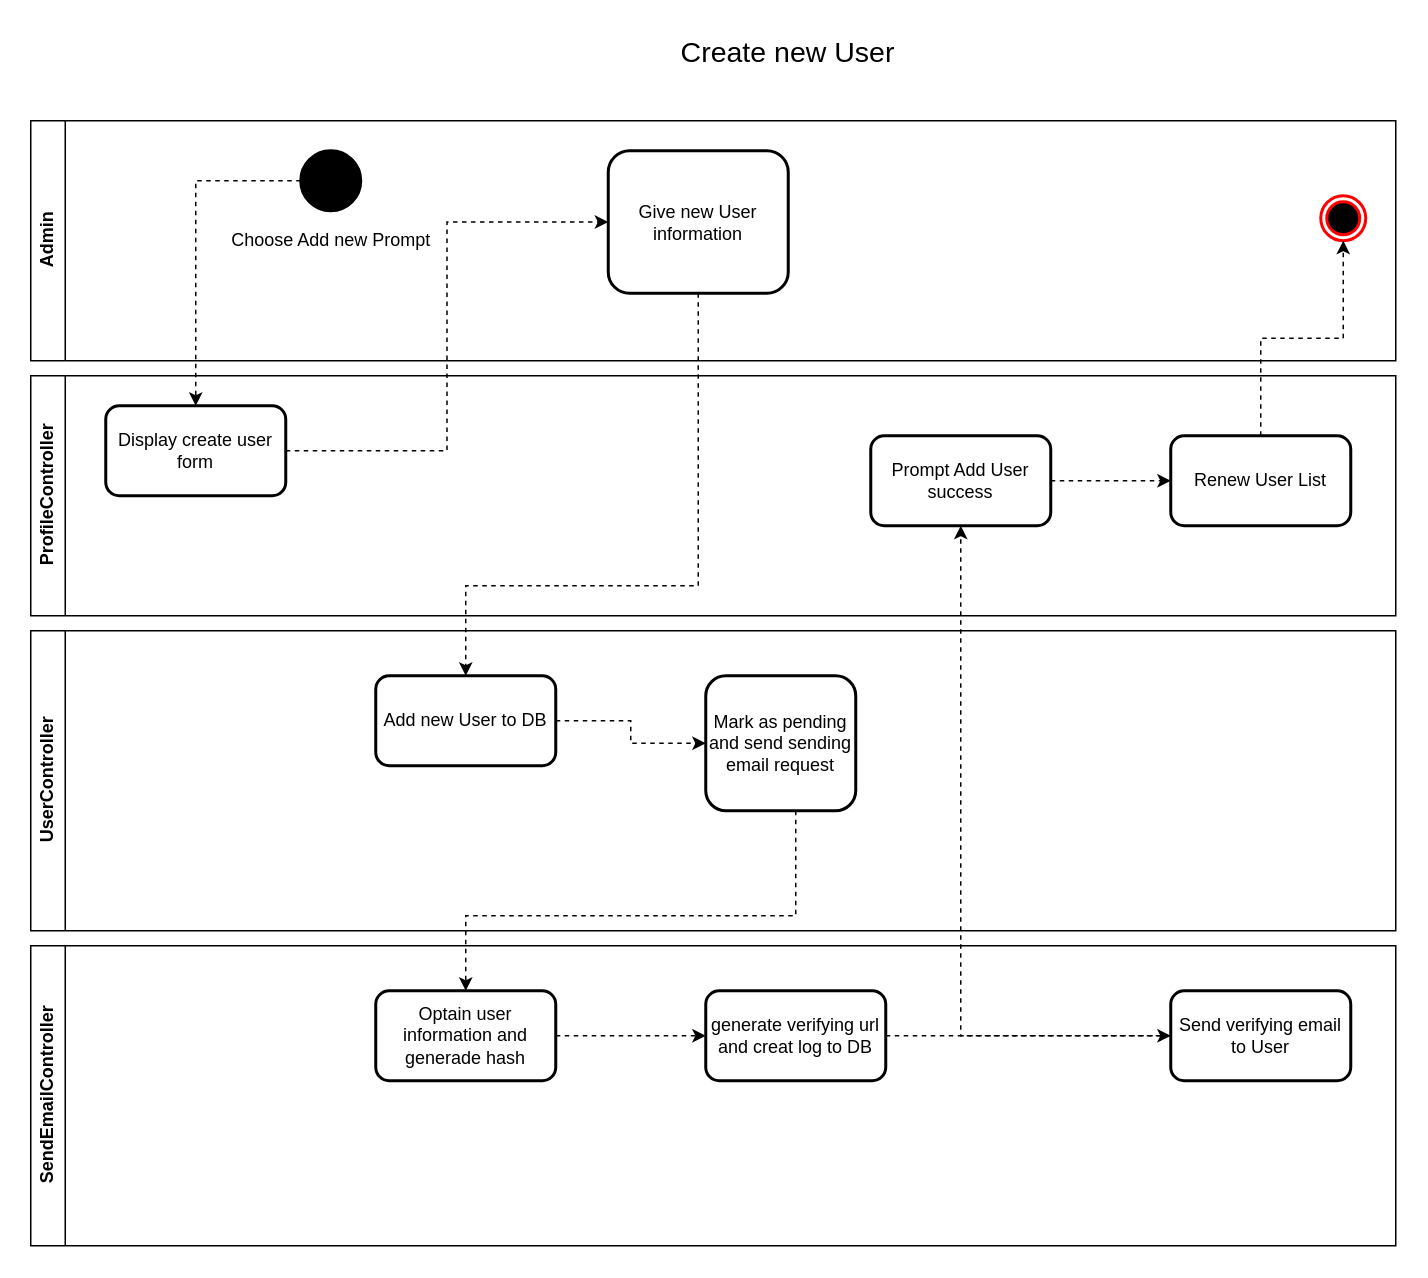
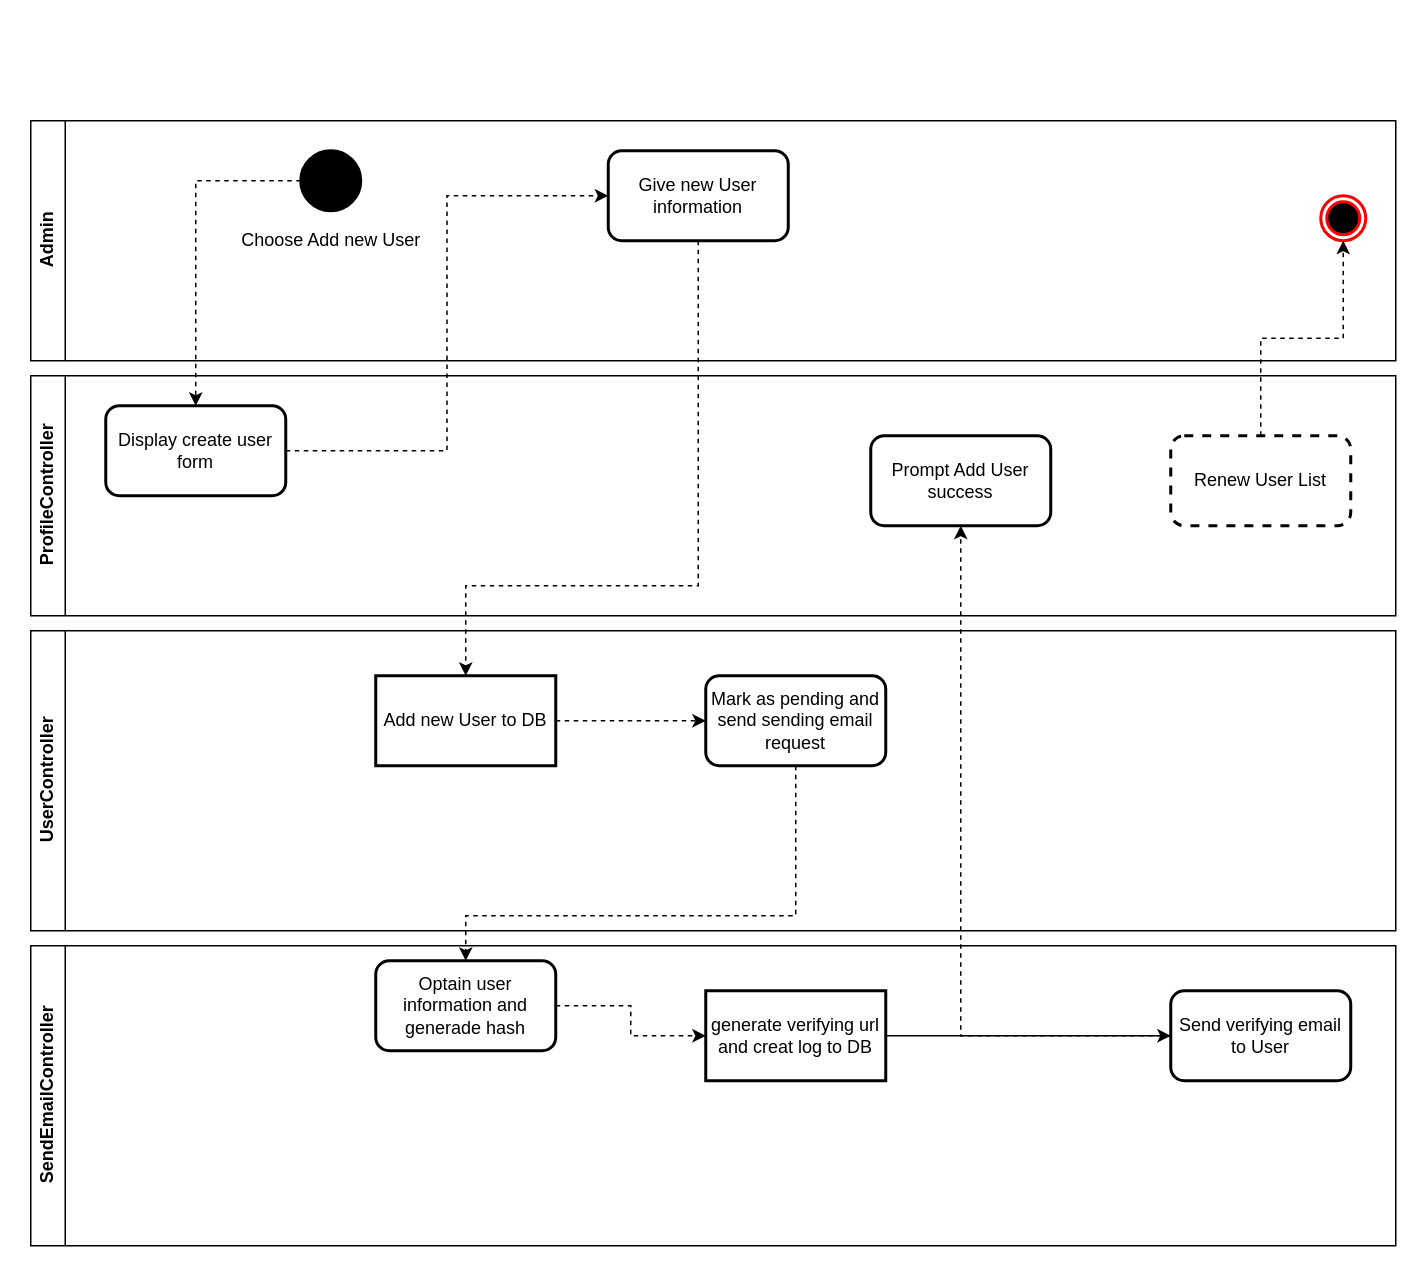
  <mxCell id="0" />
  <mxCell id="1" parent="0" />
  <mxCell id="2" value="Admin" style="swimlane;horizontal=0;whiteSpace=wrap;html=1;startSize=23;" vertex="1" parent="1"><mxGeometry x="20" y="80" width="910" height="160" as="geometry" /></mxCell>
- <mxCell id="3" value="Choose Add new Prompt" style="shape=ellipse;html=1;fillColor=strokeColor;strokeWidth=2;verticalLabelPosition=bottom;verticalAlignment=top;perimeter=ellipsePerimeter;" vertex="1" parent="2"><mxGeometry x="180" y="20" width="40" height="40" as="geometry" /></mxCell>
+ <mxCell id="3" value="Choose Add new User" style="shape=ellipse;html=1;fillColor=strokeColor;strokeWidth=2;verticalLabelPosition=bottom;verticalAlignment=top;perimeter=ellipsePerimeter;" vertex="1" parent="2"><mxGeometry x="180" y="20" width="40" height="40" as="geometry" /></mxCell>
  <mxCell id="4" value="" style="ellipse;html=1;shape=endState;fillColor=#000000;strokeColor=#ff0000;strokeWidth=2;fontFamily=Helvetica;fontSize=12;fontColor=default;" vertex="1" parent="2"><mxGeometry x="860" y="50" width="30" height="30" as="geometry" /></mxCell>
- <mxCell id="5" value="Give new User information" style="rounded=1;whiteSpace=wrap;html=1;strokeWidth=2;fontFamily=Helvetica;fontSize=12;" vertex="1" parent="2"><mxGeometry x="385" y="20" width="120" height="95" as="geometry" /></mxCell>
+ <mxCell id="5" value="Give new User information" style="rounded=1;whiteSpace=wrap;html=1;strokeWidth=2;fontFamily=Helvetica;fontSize=12;" vertex="1" parent="2"><mxGeometry x="385" y="20" width="120" height="60" as="geometry" /></mxCell>
  <mxCell id="6" value="ProfileController" style="swimlane;horizontal=0;whiteSpace=wrap;html=1;" vertex="1" parent="1"><mxGeometry x="20" y="250" width="910" height="160" as="geometry" /></mxCell>
- <mxCell id="7" style="edgeStyle=orthogonalEdgeStyle;rounded=0;orthogonalLoop=1;jettySize=auto;html=1;dashed=1;" edge="1" parent="6" source="8" target="10"><mxGeometry relative="1" as="geometry" /></mxCell>
  <mxCell id="8" value="Prompt  Add User success" style="rounded=1;whiteSpace=wrap;html=1;strokeWidth=2;fontFamily=Helvetica;fontSize=12;" vertex="1" parent="6"><mxGeometry x="560" y="40" width="120" height="60" as="geometry" /></mxCell>
  <mxCell id="9" value="Display create user form" style="rounded=1;whiteSpace=wrap;html=1;strokeWidth=2;fontFamily=Helvetica;fontSize=12;" vertex="1" parent="6"><mxGeometry x="50" y="20" width="120" height="60" as="geometry" /></mxCell>
- <mxCell id="10" value="Renew User List" style="rounded=1;whiteSpace=wrap;html=1;strokeWidth=2;fontFamily=Helvetica;fontSize=12;" vertex="1" parent="6"><mxGeometry x="760" y="40" width="120" height="60" as="geometry" /></mxCell>
+ <mxCell id="10" value="Renew User List" style="rounded=1;whiteSpace=wrap;html=1;strokeWidth=2;fontFamily=Helvetica;fontSize=12;dashed=1;" vertex="1" parent="6"><mxGeometry x="760" y="40" width="120" height="60" as="geometry" /></mxCell>
  <mxCell id="11" value="UserController" style="swimlane;horizontal=0;whiteSpace=wrap;html=1;" vertex="1" parent="1"><mxGeometry x="20" y="420" width="910" height="200" as="geometry" /></mxCell>
- <mxCell id="12" value="Add new User to DB" style="rounded=1;whiteSpace=wrap;html=1;strokeWidth=2;fontFamily=Helvetica;fontSize=12;" vertex="1" parent="11"><mxGeometry x="230" y="30" width="120" height="60" as="geometry" /></mxCell>
- <mxCell id="13" value="Mark as pending and send sending email request" style="rounded=1;whiteSpace=wrap;html=1;strokeWidth=2;fontFamily=Helvetica;fontSize=12;" vertex="1" parent="11"><mxGeometry x="450" y="30" width="100" height="90" as="geometry" /></mxCell>
+ <mxCell id="12" value="Add new User to DB" style="whiteSpace=wrap;html=1;strokeWidth=2;fontFamily=Helvetica;fontSize=12;rounded=0;" vertex="1" parent="11"><mxGeometry x="230" y="30" width="120" height="60" as="geometry" /></mxCell>
+ <mxCell id="13" value="Mark as pending and send sending email request" style="rounded=1;whiteSpace=wrap;html=1;strokeWidth=2;fontFamily=Helvetica;fontSize=12;" vertex="1" parent="11"><mxGeometry x="450" y="30" width="120" height="60" as="geometry" /></mxCell>
  <mxCell id="14" style="edgeStyle=orthogonalEdgeStyle;rounded=0;orthogonalLoop=1;jettySize=auto;html=1;entryX=0;entryY=0.5;entryDx=0;entryDy=0;dashed=1;" edge="1" parent="11" source="12" target="13"><mxGeometry relative="1" as="geometry" /></mxCell>
  <mxCell id="15" style="edgeStyle=orthogonalEdgeStyle;rounded=0;orthogonalLoop=1;jettySize=auto;html=1;entryX=0.5;entryY=0;entryDx=0;entryDy=0;dashed=1;strokeWidth=1;fontFamily=Helvetica;fontSize=12;fontColor=default;" edge="1" parent="1" source="3" target="9"><mxGeometry relative="1" as="geometry" /></mxCell>
- <mxCell id="16" value="Create new User" style="text;html=1;strokeColor=none;fillColor=none;align=center;verticalAlign=middle;whiteSpace=wrap;rounded=0;fontSize=19;" vertex="1" parent="1"><mxGeometry x="380" y="20" width="290" height="30" as="geometry" /></mxCell>
  <mxCell id="17" style="edgeStyle=orthogonalEdgeStyle;rounded=0;orthogonalLoop=1;jettySize=auto;html=1;entryX=0;entryY=0.5;entryDx=0;entryDy=0;dashed=1;" edge="1" parent="1" source="9" target="5"><mxGeometry relative="1" as="geometry"><mxPoint x="260" y="300" as="targetPoint" /></mxGeometry></mxCell>
  <mxCell id="18" style="edgeStyle=orthogonalEdgeStyle;rounded=0;orthogonalLoop=1;jettySize=auto;html=1;dashed=1;entryX=0.5;entryY=0;entryDx=0;entryDy=0;" edge="1" parent="1" source="5" target="12"><mxGeometry relative="1" as="geometry"><Array as="points"><mxPoint x="465" y="390" /><mxPoint x="310" y="390" /></Array></mxGeometry></mxCell>
  <mxCell id="19" value="SendEmailController" style="swimlane;horizontal=0;whiteSpace=wrap;html=1;" vertex="1" parent="1"><mxGeometry x="20" y="630" width="910" height="200" as="geometry" /></mxCell>
- <mxCell id="20" value="Optain user information and generade hash" style="rounded=1;whiteSpace=wrap;html=1;strokeWidth=2;fontFamily=Helvetica;fontSize=12;" vertex="1" parent="19"><mxGeometry x="230" y="30" width="120" height="60" as="geometry" /></mxCell>
- <mxCell id="21" style="edgeStyle=orthogonalEdgeStyle;rounded=0;orthogonalLoop=1;jettySize=auto;html=1;dashed=1;" edge="1" parent="19" source="22" target="24"><mxGeometry relative="1" as="geometry" /></mxCell>
- <mxCell id="22" value="generate verifying url and creat log to DB " style="rounded=1;whiteSpace=wrap;html=1;strokeWidth=2;fontFamily=Helvetica;fontSize=12;" vertex="1" parent="19"><mxGeometry x="450" y="30" width="120" height="60" as="geometry" /></mxCell>
+ <mxCell id="20" value="Optain user information and generade hash" style="rounded=1;whiteSpace=wrap;html=1;strokeWidth=2;fontFamily=Helvetica;fontSize=12;" vertex="1" parent="19"><mxGeometry x="230" y="10" width="120" height="60" as="geometry" /></mxCell>
+ <mxCell id="21" style="edgeStyle=orthogonalEdgeStyle;rounded=0;orthogonalLoop=1;jettySize=auto;html=1;dashed=0;" edge="1" parent="19" source="22" target="24"><mxGeometry relative="1" as="geometry" /></mxCell>
+ <mxCell id="22" value="generate verifying url and creat log to DB " style="whiteSpace=wrap;html=1;strokeWidth=2;fontFamily=Helvetica;fontSize=12;rounded=0;" vertex="1" parent="19"><mxGeometry x="450" y="30" width="120" height="60" as="geometry" /></mxCell>
  <mxCell id="23" style="edgeStyle=orthogonalEdgeStyle;rounded=0;orthogonalLoop=1;jettySize=auto;html=1;entryX=0;entryY=0.5;entryDx=0;entryDy=0;dashed=1;" edge="1" parent="19" source="20" target="22"><mxGeometry relative="1" as="geometry" /></mxCell>
  <mxCell id="24" value="Send verifying email to User" style="rounded=1;whiteSpace=wrap;html=1;strokeWidth=2;fontFamily=Helvetica;fontSize=12;" vertex="1" parent="19"><mxGeometry x="760" y="30" width="120" height="60" as="geometry" /></mxCell>
  <mxCell id="25" style="edgeStyle=orthogonalEdgeStyle;rounded=0;orthogonalLoop=1;jettySize=auto;html=1;dashed=1;" edge="1" parent="1" source="13" target="20"><mxGeometry relative="1" as="geometry"><Array as="points"><mxPoint x="530" y="610" /><mxPoint x="310" y="610" /></Array></mxGeometry></mxCell>
  <mxCell id="26" style="edgeStyle=orthogonalEdgeStyle;rounded=0;orthogonalLoop=1;jettySize=auto;html=1;dashed=1;" edge="1" parent="1" source="24" target="8"><mxGeometry relative="1" as="geometry" /></mxCell>
  <mxCell id="27" style="edgeStyle=orthogonalEdgeStyle;rounded=0;orthogonalLoop=1;jettySize=auto;html=1;entryX=0.5;entryY=1;entryDx=0;entryDy=0;dashed=1;" edge="1" parent="1" source="10" target="4"><mxGeometry relative="1" as="geometry" /></mxCell>
